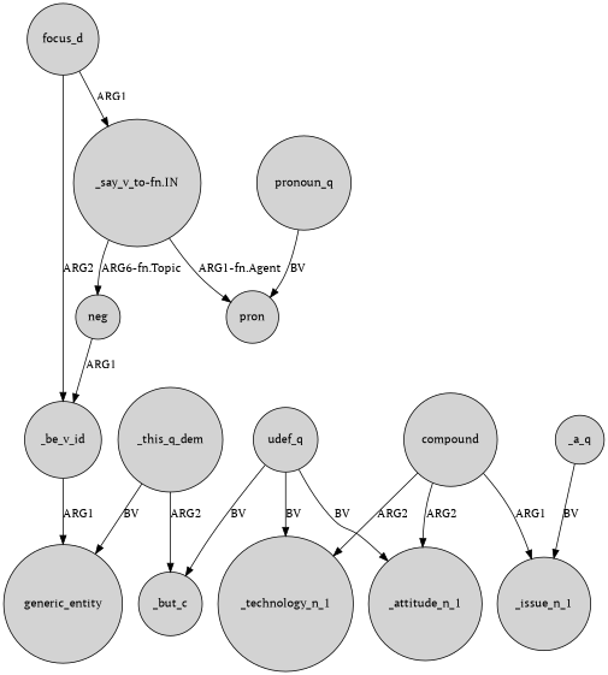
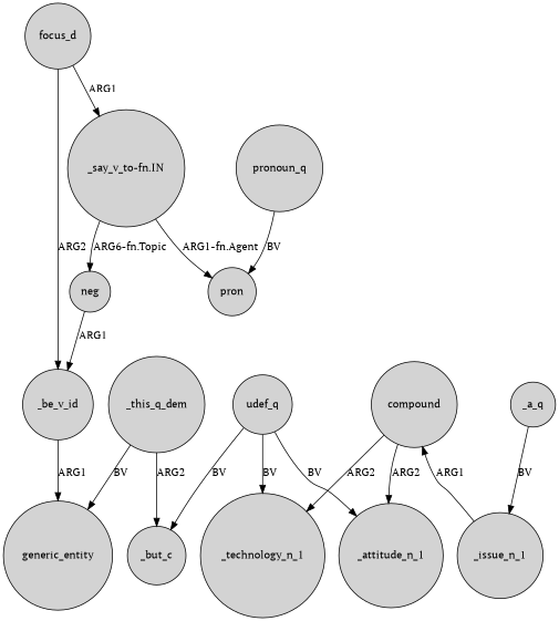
  digraph {
    fontname="PT Serif"
    node [fontname="PT Serif" shape=circle style=filled]
    edge [fontname="PT Serif"]
    focus_d
    _be_v_id
    "_say_v_to-fn.IN"
    generic_entity
    neg
    pron
    _this_q_dem
    _but_c
    udef_q
    _attitude_n_1
    _technology_n_1
    pronoun_q
    compound
    _issue_n_1
    _a_q
    focus_d -> _be_v_id [label=ARG2]
    focus_d -> "_say_v_to-fn.IN" [label=ARG1]
    _be_v_id -> generic_entity [label=ARG1]
    "_say_v_to-fn.IN" -> neg [label="ARG6-fn.Topic"]
    "_say_v_to-fn.IN" -> pron [label="ARG1-fn.Agent"]
    neg -> _be_v_id [label=ARG1]
    _this_q_dem -> generic_entity [label=BV]
    _this_q_dem -> _but_c [label=ARG2]
    udef_q -> _but_c [label=BV]
    udef_q -> _attitude_n_1 [label=BV]
    udef_q -> _technology_n_1 [label=BV]
    pronoun_q -> pron [label=BV]
    compound -> _attitude_n_1 [label=ARG2]
    compound -> _technology_n_1 [label=ARG2]
-   compound -> _issue_n_1 [label=ARG1]
+   _issue_n_1 -> compound [label=ARG1]
    _a_q -> _issue_n_1 [label=BV]
  }
